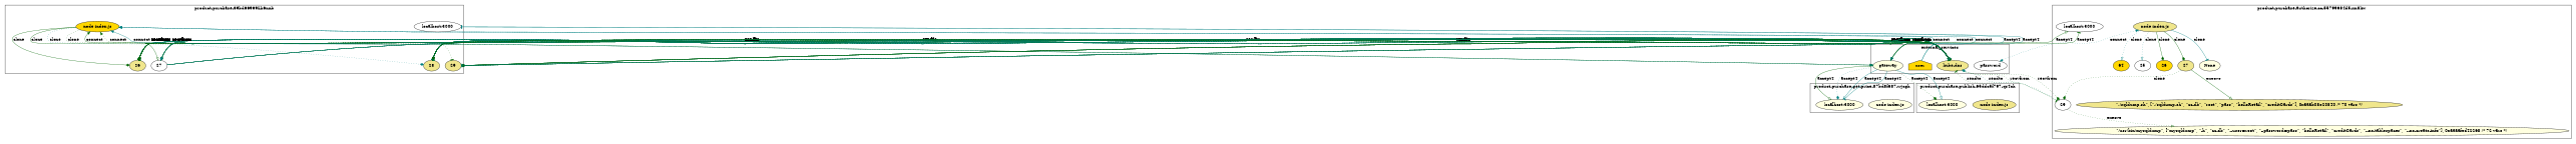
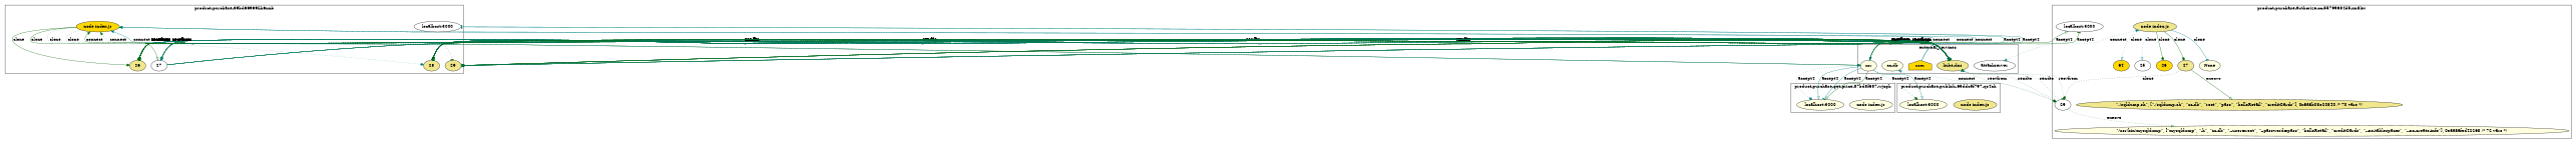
  digraph {
    node [fillcolor=khaki style=filled]
    edge [arrowhead=onormal color=darkgreen style=solid]
    n1 [fillcolor=gold label="node index.js"]
    n2 [label=26]
    n3 [fillcolor=white label=27]
    n4 [label=28]
    n5 [label=29]
    n6 [fillcolor=white label="localhost:3000"]
    n7 [fillcolor=lightyellow label="node index.js"]
    n8 [fillcolor=lightyellow label="localhost:3000"]
    n9 [label="node index.js"]
    n10 [fillcolor=lightyellow label="localhost:3000"]
    n11 [label="node index.js"]
    n12 [fillcolor=gold label=64]
    n13 [fillcolor=white label=25]
    n14 [fillcolor=gold label=26]
    n15 [label=27]
    None [fillcolor=lightyellow]
    n17 [fillcolor=white label="localhost:3000"]
    n18 [label="\"./sqldump.sh\", [\"./sqldump.sh\", \"cc-db\", \"root\", \"pass\", \"helloRetail\", \"creditCards\"], 0xaaab08e20840 /* 70 vars */"]
    n19 [fillcolor=white label=29]
    n20 [fillcolor=lightyellow label="\"/usr/bin/mysqldump\", [\"mysqldump\", \"-h\", \"cc-db\", \"--user=root\", \"--password=pass\", \"helloRetail\", \"creditCards\", \"--no-tablespaces\", \"--no-create-info\"], 0xaaaafed42268 /* 72 vars */"]
-   n21 [fillcolor=lightyellow label=gateway]
+   n21 [fillcolor=lightyellow label=usr]
    n22 [label="kube-dns"]
-   n23 [fillcolor=white label=password]
+   n23 [fillcolor=white label=attackserver]
+   n24 [fillcolor=lightyellow label="cc-db"]
    user [fillcolor=gold shape=house]
    subgraph cluster_1 {
      label=" product-purchase-69bd66969f-h6nnb "
      n1
      n2
      n3
      n4
      n5
      n6
    }
    subgraph cluster_2 {
      label=" product-purchase-get-price-87bd8f687-wjcgh "
      n7
      n8
    }
    subgraph cluster_3 {
      label=" product-purchase-publish-65ddc5f797-qs4ch "
      n9
      n10
    }
    subgraph cluster_4 {
      label=" product-purchase-authorize-cc-55799684d5-xn8kw "
      n11
      n12
      n13
      n14
      n15
      None
      n17
      n18
      n19
      n20
    }
    subgraph cluster_5 {
      label=external_services
      n21
      n22
      n23
+     n24
      user
    }
    n1 -> n2 [arrowhead=diamond label=clone]
    n1 -> n3 [label=clone]
    n1 -> n4 [arrowhead=diamond color=teal label=clone style=dotted]
    n1 -> n5 [arrowhead=tee label=clone style=dotted]
    n1 -> n21 [color=teal dir=both label=connect style=dotted arrowhead=""]
    n1 -> n21 [color=teal dir=both label=connect arrowhead=""]
    n1 -> n21 [dir=both label=connect arrowhead=""]
    n1 -> n21 [dir=both label=connect style=dotted arrowhead=""]
    n1 -> n21 [color=teal dir=both label=connect arrowhead=""]
    n1 -> n21 [color=teal dir=both label=connect arrowhead=""]
    n2 -> n22 [arrowhead=tee label=sendto style=dotted]
    n2 -> n22 [arrowhead=diamond label=sendto]
    n2 -> n22 [color=teal label=sendto]
    n2 -> n22 [arrowhead=tee label=sendto style=dotted]
    n2 -> n22 [label=sendto style=dotted]
    n2 -> n22 [arrowhead=diamond label=sendto style=dotted]
    n2 -> n22 [arrowhead=diamond color=teal label=sendto]
    n2 -> n22 [arrowhead=tee label=sendto]
    n2 -> n22 [arrowhead=tee color=teal label=sendto]
    n2 -> n22 [arrowhead=tee color=teal label=sendto]
    n2 -> n22 [arrowhead=diamond color=teal label=sendto style=dotted]
    n2 -> n22 [color=teal label=sendto]
    n2 -> n22 [arrowhead=diamond color=teal label=sendto style=dotted]
    n2 -> n22 [arrowhead=tee label=sendto style=dotted]
    n2 -> n22 [arrowhead=tee color=teal label=sendto style=dotted]
    n2 -> n22 [label=sendto style=dotted]
    n3 -> n22 [color=teal label=sendto]
    n3 -> n22 [color=teal label=sendto style=dotted]
    n3 -> n22 [arrowhead=diamond color=teal label=sendto]
    n3 -> n22 [color=teal label=sendto style=dotted]
    n3 -> n22 [arrowhead=diamond color=teal label=sendto style=dotted]
    n3 -> n22 [arrowhead=diamond color=teal label=sendto]
    n3 -> n22 [arrowhead=tee label=sendto]
    n3 -> n22 [color=teal label=sendto style=dotted]
    n4 -> n22 [arrowhead=diamond label=sendto]
    n4 -> n22 [arrowhead=diamond color=teal label=sendto]
    n4 -> n22 [arrowhead=tee color=teal label=sendto]
    n4 -> n22 [arrowhead=diamond color=teal label=sendto style=dotted]
    n4 -> n22 [label=sendto]
    n4 -> n22 [color=teal label=sendto style=dotted]
    n4 -> n22 [arrowhead=tee label=sendto style=dotted]
    n4 -> n22 [label=sendto]
    n4 -> n22 [arrowhead=diamond color=teal label=sendto]
    n4 -> n22 [arrowhead=diamond label=sendto]
    n4 -> n22 [arrowhead=diamond label=sendto style=dotted]
    n4 -> n22 [label=sendto]
    n4 -> n22 [arrowhead=tee color=teal label=sendto style=dotted]
    n4 -> n22 [arrowhead=tee color=teal label=sendto]
    n4 -> n22 [arrowhead=tee color=teal label=sendto style=dotted]
    n4 -> n22 [arrowhead=diamond color=teal label=sendto]
    n5 -> n22 [arrowhead=tee label=sendto]
    n5 -> n22 [arrowhead=tee label=sendto]
    n5 -> n22 [arrowhead=diamond color=teal label=sendto style=dotted]
    n5 -> n22 [label=sendto]
    n5 -> n22 [color=teal label=sendto]
    n5 -> n22 [arrowhead=tee label=sendto]
    n5 -> n22 [arrowhead=diamond color=teal label=sendto style=dotted]
    n5 -> n22 [label=sendto]
    n11 -> n12 [color=teal label=clone style=dotted]
    n11 -> n13 [color=teal label=clone style=dotted]
    n11 -> n14 [arrowhead=diamond label=clone]
    n11 -> n15 [arrowhead=diamond label=clone]
    n11 -> None [arrowhead=tee color=teal label=clone]
    n11 -> n23 [color=teal dir=both label=connect style=dotted arrowhead=""]
    n15 -> n18 [label=execve]
    n15 -> n19 [arrowhead=diamond label=clone style=dotted]
    n19 -> n20 [label=execve style=dotted]
    n19 -> n22 [arrowhead=tee label=sendto style=dotted]
    n19 -> n22 [arrowhead=diamond color=teal label=sendto style=dotted]
+   n19 -> n24 [color=teal dir=both label=connect style=dotted arrowhead=""]
    n21 -> n8 [label=accept4]
    n21 -> n8 [arrowhead=diamond color=teal label=accept4 style=dotted]
    n21 -> n8 [color=teal label=accept4]
    n21 -> n8 [arrowhead=tee color=teal label=accept4]
    n21 -> n10 [arrowhead=diamond label=accept4 style=dotted]
    n21 -> n10 [color=teal label=accept4]
    n21 -> n17 [arrowhead=tee label=accept4]
    n21 -> n17 [label=accept4]
    n22 -> n2 [arrowhead=diamond color=teal label=recvfrom]
    n22 -> n2 [arrowhead=tee label=recvfrom style=dotted]
    n22 -> n2 [arrowhead=tee color=teal label=recvfrom style=dotted]
    n22 -> n2 [arrowhead=tee label=recvfrom style=dotted]
    n22 -> n2 [arrowhead=tee label=recvfrom]
    n22 -> n2 [arrowhead=diamond color=teal label=recvfrom style=dotted]
    n22 -> n2 [label=recvfrom]
    n22 -> n2 [label=recvfrom style=dotted]
    n22 -> n2 [arrowhead=diamond label=recvfrom style=dotted]
    n22 -> n2 [arrowhead=diamond label=recvfrom style=dotted]
    n22 -> n2 [arrowhead=tee label=recvfrom style=dotted]
    n22 -> n2 [arrowhead=diamond color=teal label=recvfrom style=dotted]
    n22 -> n2 [label=recvfrom style=dotted]
    n22 -> n2 [label=recvfrom]
    n22 -> n2 [arrowhead=diamond label=recvfrom style=dotted]
    n22 -> n2 [label=recvfrom style=dotted]
    n22 -> n3 [label=recvfrom]
    n22 -> n3 [label=recvfrom style=dotted]
    n22 -> n3 [label=recvfrom]
    n22 -> n3 [label=recvfrom]
    n22 -> n3 [arrowhead=diamond label=recvfrom]
    n22 -> n3 [color=teal label=recvfrom style=dotted]
    n22 -> n3 [color=teal label=recvfrom]
    n22 -> n3 [arrowhead=diamond color=teal label=recvfrom]
    n22 -> n4 [color=teal label=recvfrom style=dotted]
    n22 -> n4 [arrowhead=tee label=recvfrom]
    n22 -> n4 [arrowhead=diamond label=recvfrom style=dotted]
    n22 -> n4 [color=teal label=recvfrom]
    n22 -> n4 [label=recvfrom style=dotted]
    n22 -> n4 [arrowhead=tee color=teal label=recvfrom]
    n22 -> n4 [label=recvfrom]
    n22 -> n4 [label=recvfrom]
    n22 -> n4 [label=recvfrom]
    n22 -> n4 [label=recvfrom]
    n22 -> n4 [arrowhead=tee label=recvfrom style=dotted]
    n22 -> n4 [label=recvfrom style=dotted]
    n22 -> n4 [arrowhead=tee label=recvfrom style=dotted]
    n22 -> n4 [arrowhead=tee color=teal label=recvfrom]
    n22 -> n4 [label=recvfrom style=dotted]
    n22 -> n4 [label=recvfrom style=dotted]
    n22 -> n5 [arrowhead=diamond label=recvfrom style=dotted]
    n22 -> n5 [arrowhead=diamond color=teal label=recvfrom]
    n22 -> n5 [color=teal label=recvfrom style=dotted]
    n22 -> n5 [arrowhead=diamond label=recvfrom]
    n22 -> n5 [color=teal label=recvfrom]
    n22 -> n5 [arrowhead=diamond label=recvfrom]
    n22 -> n5 [arrowhead=tee label=recvfrom style=dotted]
    n22 -> n5 [arrowhead=tee color=teal label=recvfrom]
    n22 -> n19 [arrowhead=tee label=recvfrom style=dotted]
    n22 -> n19 [arrowhead=diamond label=recvfrom style=dotted]
    user -> n6 [arrowhead=tee color=teal label=accept4]
    user -> n6 [arrowhead=tee color=teal label=accept4]
  }
